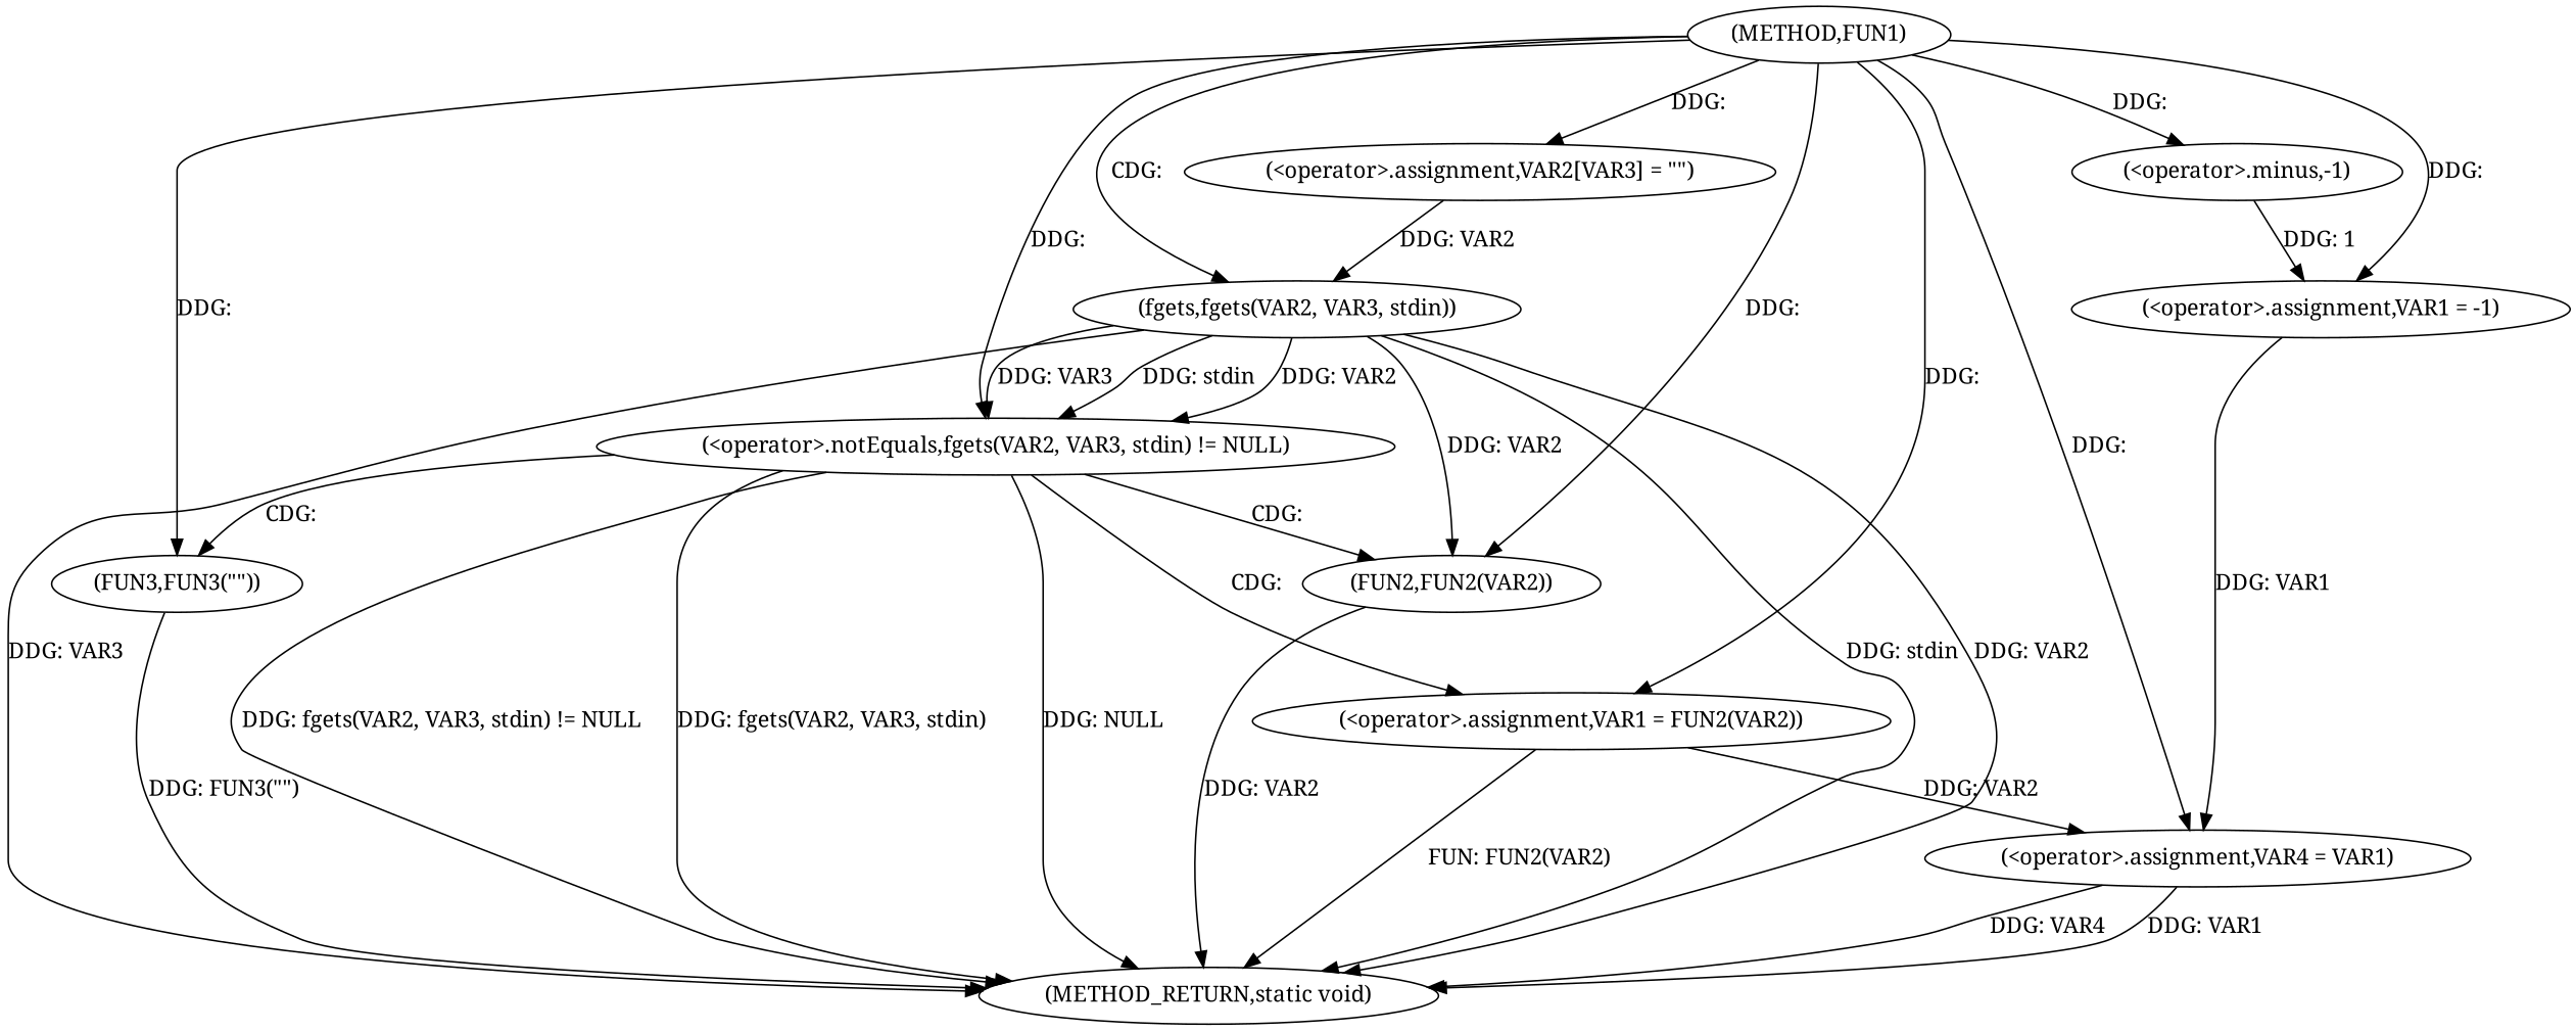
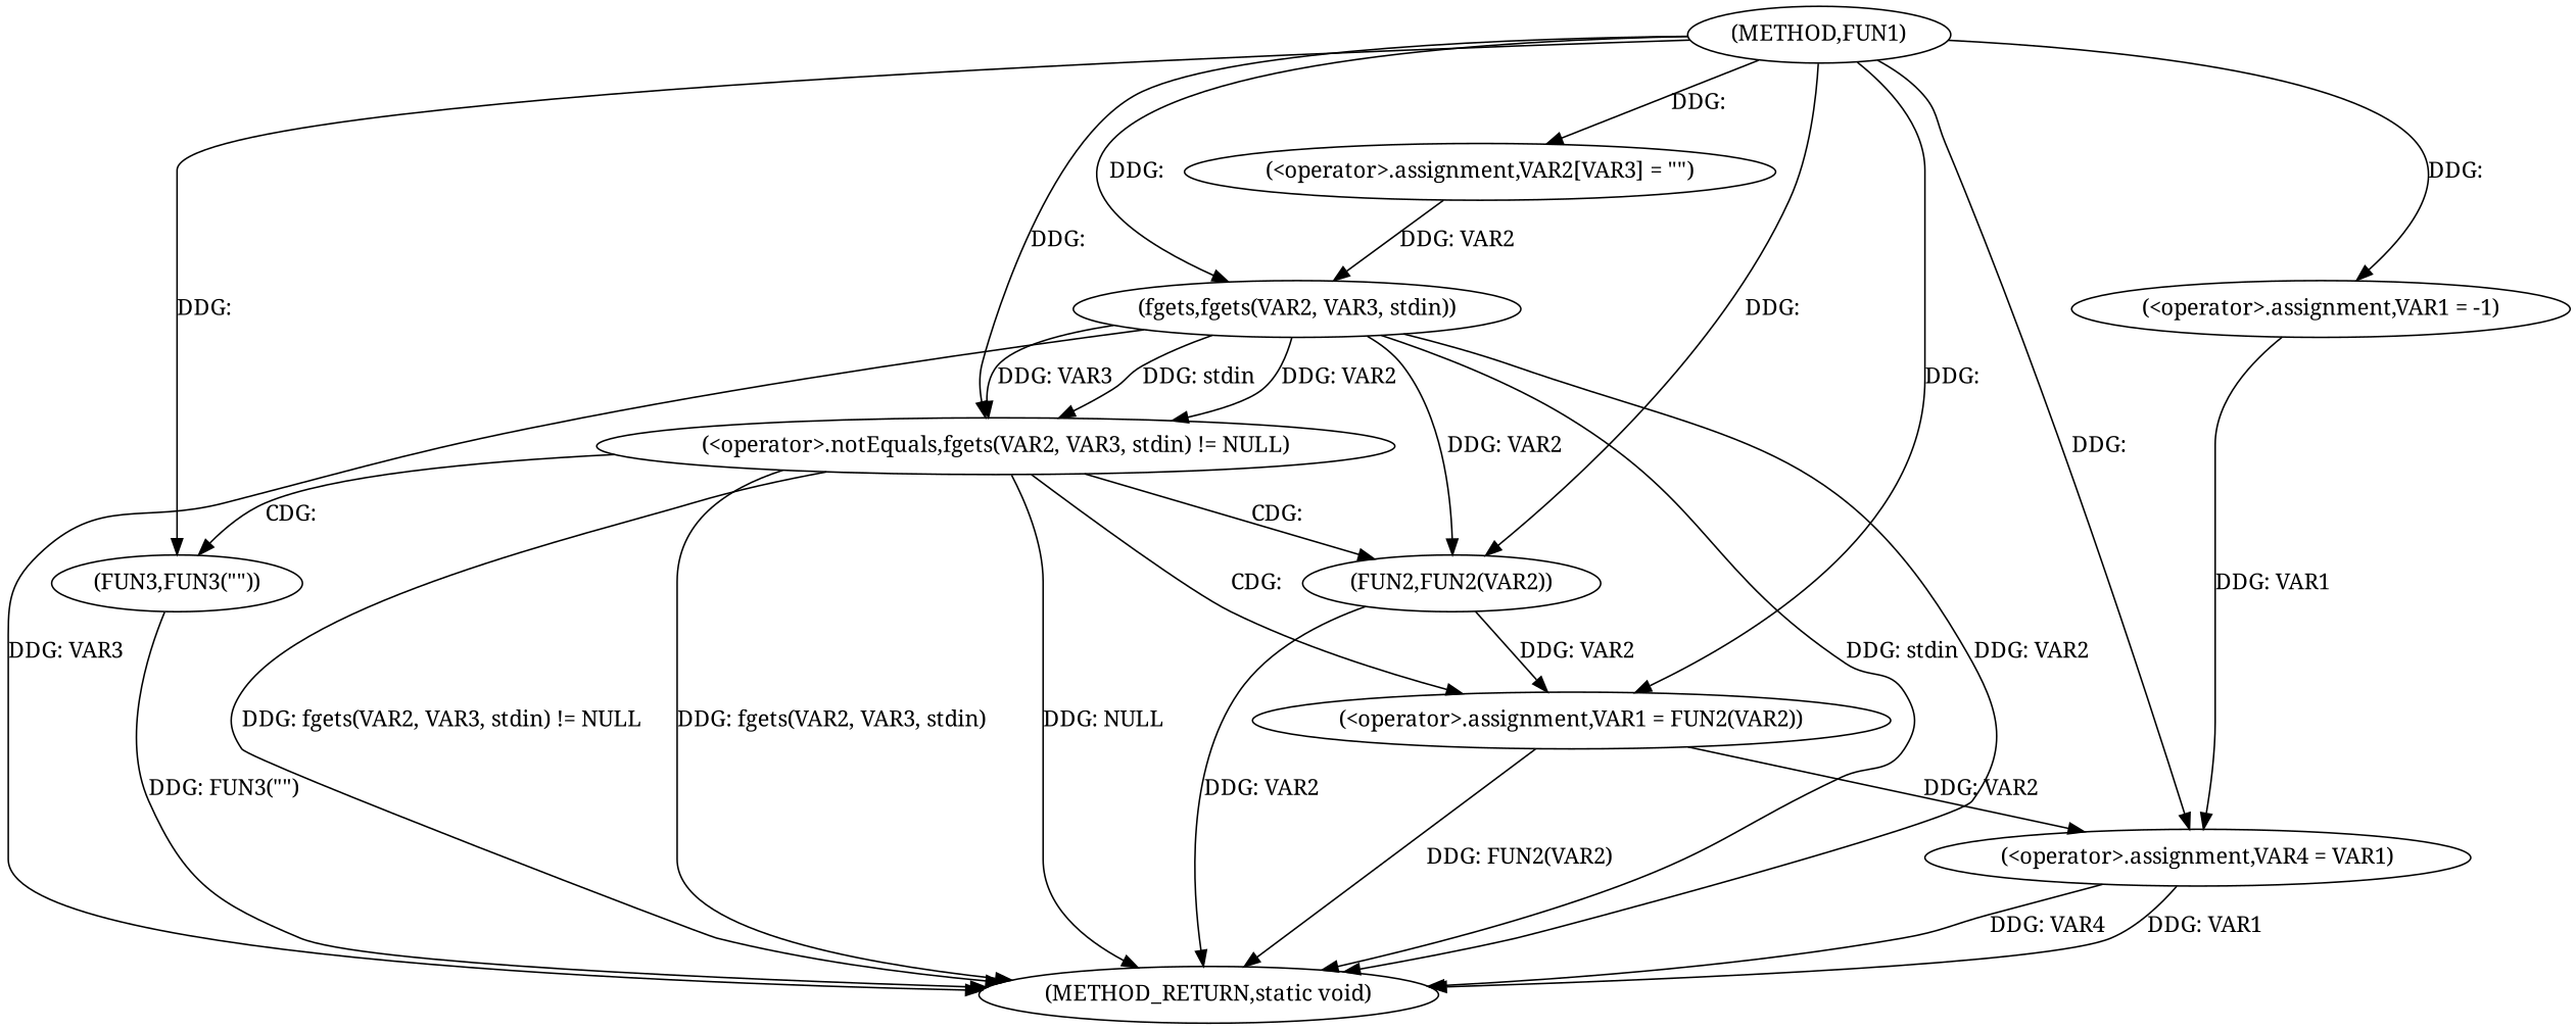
  digraph {
    fontname="Noto Serif"
    node [fontname="Noto Serif"]
    edge [fontname="Noto Serif"]
    n1 [label="(METHOD,FUN1)"]
    n2 [label="(<operator>.assignment,VAR1 = -1)"]
-   n3 [label="(<operator>.minus,-1)"]
    n4 [label="(<operator>.assignment,VAR2[VAR3] = \"\")"]
    n5 [label="(<operator>.notEquals,fgets(VAR2, VAR3, stdin) != NULL)"]
    n6 [label="(fgets,fgets(VAR2, VAR3, stdin))"]
    n7 [label="(<operator>.assignment,VAR1 = FUN2(VAR2))"]
    n8 [label="(FUN2,FUN2(VAR2))"]
    n9 [label="(FUN3,FUN3(\"\"))"]
    n10 [label="(<operator>.assignment,VAR4 = VAR1)"]
    n11 [label="(METHOD_RETURN,static void)"]
    n1 -> n2 [label="DDG: "]
-   n1 -> n3 [label="DDG: "]
    n1 -> n4 [label="DDG: "]
    n1 -> n5 [label="DDG: "]
-   n1 -> n6 [label="CDG: "]
+   n1 -> n6 [label="DDG: "]
    n1 -> n7 [label="DDG: "]
    n1 -> n8 [label="DDG: "]
    n1 -> n9 [label="DDG: "]
    n1 -> n10 [label="DDG: "]
    n2 -> n10 [label="DDG: VAR1"]
-   n3 -> n2 [label="DDG: 1"]
    n4 -> n6 [label="DDG: VAR2"]
    n5 -> n7 [label="CDG: "]
    n5 -> n8 [label="CDG: "]
    n5 -> n9 [label="CDG: "]
    n5 -> n11 [label="DDG: fgets(VAR2, VAR3, stdin)"]
    n5 -> n11 [label="DDG: NULL"]
    n5 -> n11 [label="DDG: fgets(VAR2, VAR3, stdin) != NULL"]
    n6 -> n5 [label="DDG: VAR2"]
    n6 -> n5 [label="DDG: VAR3"]
    n6 -> n5 [label="DDG: stdin"]
    n6 -> n8 [label="DDG: VAR2"]
    n6 -> n11 [label="DDG: stdin"]
    n6 -> n11 [label="DDG: VAR2"]
    n6 -> n11 [label="DDG: VAR3"]
    n7 -> n10 [label="DDG: VAR2"]
-   n7 -> n11 [label="FUN: FUN2(VAR2)"]
+   n7 -> n11 [label="DDG: FUN2(VAR2)"]
+   n8 -> n7 [label="DDG: VAR2"]
    n8 -> n11 [label="DDG: VAR2"]
    n9 -> n11 [label="DDG: FUN3(\"\")"]
    n10 -> n11 [label="DDG: VAR1"]
    n10 -> n11 [label="DDG: VAR4"]
  }
